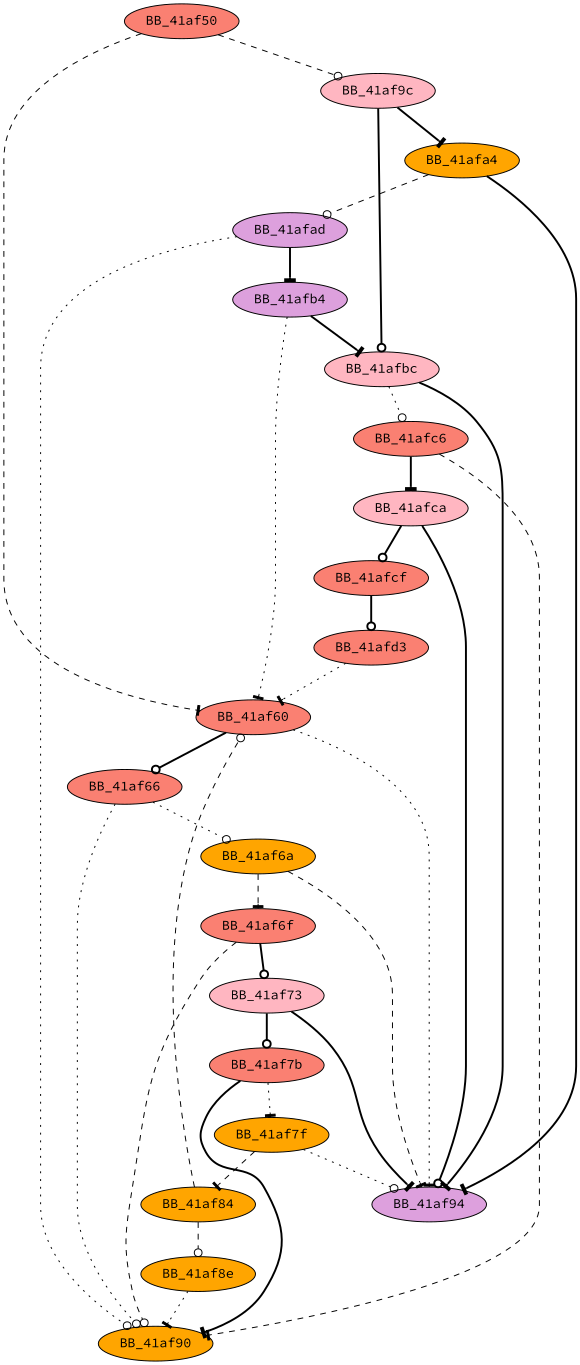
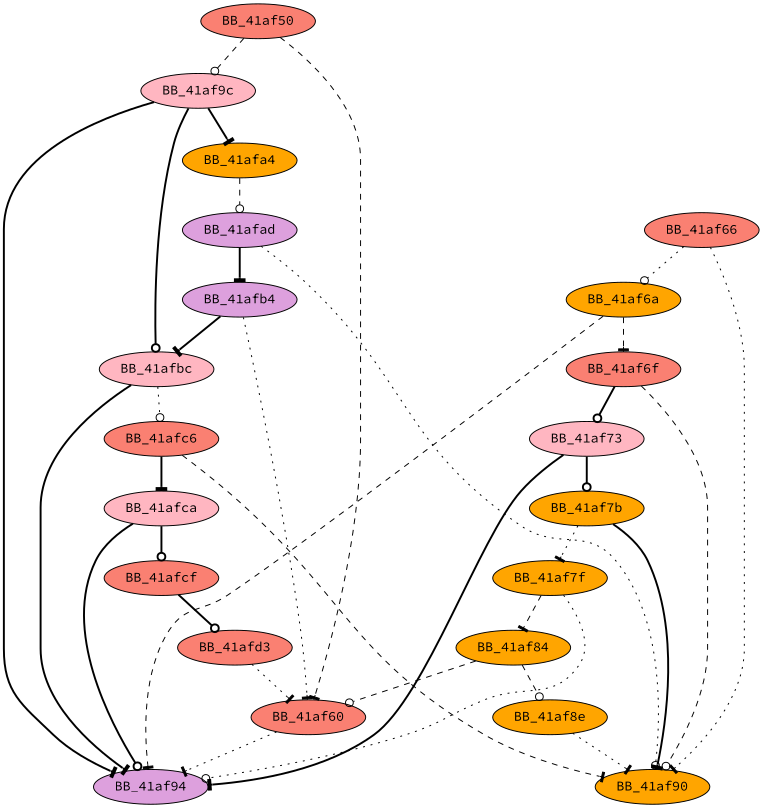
  digraph {
    fontname="Source Code Pro"
    node [fillcolor=salmon fontname="Source Code Pro" style=filled]
    edge [arrowhead=tee fontname="Source Code Pro" style=bold]
    BB_41af50
    BB_41af60
    BB_41af9c [fillcolor=lightpink]
    BB_41af66
    BB_41af94 [fillcolor=plum]
    BB_41afa4 [fillcolor=orange]
    BB_41afbc [fillcolor=lightpink]
    BB_41af6a [fillcolor=orange]
    BB_41af90 [fillcolor=orange]
    BB_41afad [fillcolor=plum]
    BB_41afc6
    BB_41af6f
    BB_41af73 [fillcolor=lightpink]
-   BB_41af7b
+   BB_41af7b [fillcolor=orange]
    BB_41af7f [fillcolor=orange]
    BB_41af84 [fillcolor=orange]
    BB_41af8e [fillcolor=orange]
    BB_41afb4 [fillcolor=plum]
    BB_41afca [fillcolor=lightpink]
    BB_41afcf
    BB_41afd3
    BB_41af50 -> BB_41af60 [style=dashed]
    BB_41af50 -> BB_41af9c [arrowhead=odot style=dashed]
-   BB_41af60 -> BB_41af66 [arrowhead=odot]
    BB_41af60 -> BB_41af94 [style=dotted]
    BB_41af9c -> BB_41afa4
    BB_41af9c -> BB_41afbc [arrowhead=odot]
    BB_41af66 -> BB_41af6a [arrowhead=odot style=dotted]
-   BB_41af66 -> BB_41af90 [arrowhead=odot style=dotted]
-   BB_41afa4 -> BB_41af94
+   BB_41af66 -> BB_41af90 [style=dotted]
+   BB_41af9c -> BB_41af94
    BB_41afa4 -> BB_41afad [arrowhead=odot style=dashed]
    BB_41afbc -> BB_41af94
    BB_41afbc -> BB_41afc6 [arrowhead=odot style=dotted]
    BB_41af6a -> BB_41af94 [style=dashed]
    BB_41af6a -> BB_41af6f [style=dashed]
    BB_41afad -> BB_41af90 [arrowhead=odot style=dotted]
    BB_41afad -> BB_41afb4
    BB_41afc6 -> BB_41af90 [style=dashed]
    BB_41afc6 -> BB_41afca
    BB_41af6f -> BB_41af90 [arrowhead=odot style=dashed]
    BB_41af6f -> BB_41af73 [arrowhead=odot]
    BB_41af73 -> BB_41af94
    BB_41af73 -> BB_41af7b [arrowhead=odot]
    BB_41af7b -> BB_41af90
    BB_41af7b -> BB_41af7f [style=dotted]
    BB_41af7f -> BB_41af94 [arrowhead=odot style=dotted]
    BB_41af7f -> BB_41af84 [style=dashed]
    BB_41af84 -> BB_41af60 [arrowhead=odot style=dashed]
    BB_41af84 -> BB_41af8e [arrowhead=odot style=dashed]
    BB_41af8e -> BB_41af90 [style=dotted]
    BB_41afb4 -> BB_41af60 [style=dotted]
    BB_41afb4 -> BB_41afbc
    BB_41afca -> BB_41af94 [arrowhead=odot]
    BB_41afca -> BB_41afcf [arrowhead=odot]
    BB_41afcf -> BB_41afd3 [arrowhead=odot]
    BB_41afd3 -> BB_41af60 [style=dotted]
  }
